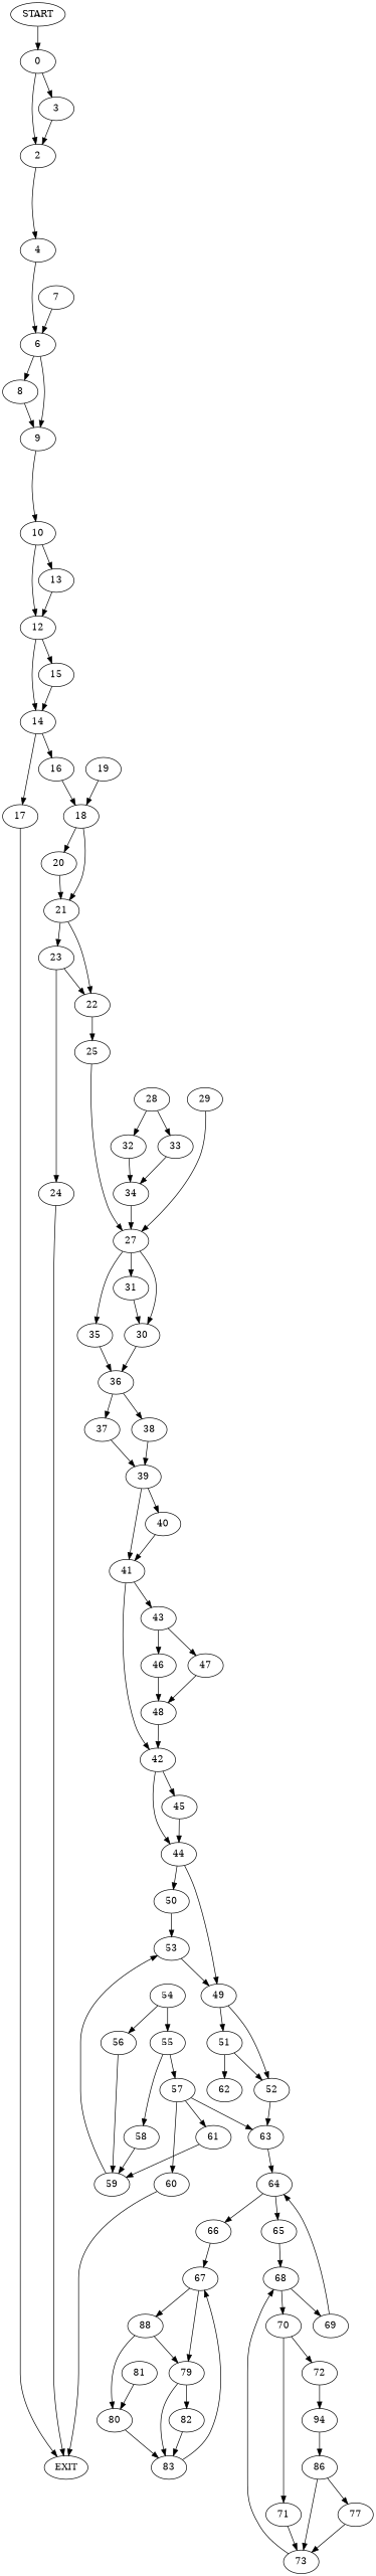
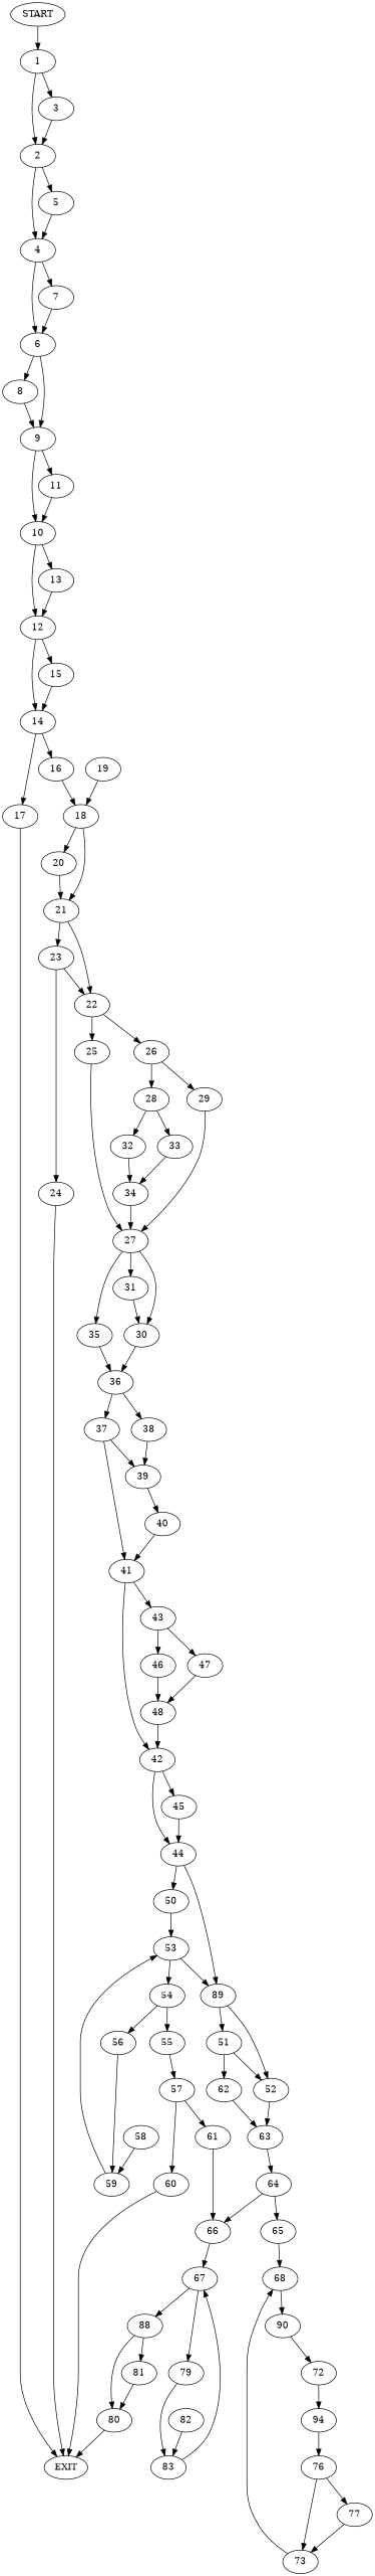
  digraph {
    n1 [label=START]
-   1 [label=0]
+   1
    2
    3
    n5 [label=EXIT]
    4
+   5
    6
    7
    8
    9
    10
+   11
    12
    13
    14
    15
    16
    17
    18
    20
    21
    19
    22
    23
    25
+   26
    24
    27
    28
    29
    30
    31
    35
    32
    33
    36
    34
    37
    38
    39
    40
    41
    42
    43
    44
    45
    46
    47
-   49
+   49 [label=89]
    50
    48
    51
    52
    53
    62
    63
    54
    64
    55
    56
    57
    58
    59
    60
    61
    65
    66
    68
    67
-   69
-   70
+   70 [label=90]
    n73 [label=88]
    79
    80
    81
    82
    83
-   71
    72
    73
    n82 [label=94]
-   76 [label=86]
+   76
    77
    n1 -> 1
    1 -> 2
    1 -> 3
    2 -> 4
+   2 -> 5
    3 -> 2
    4 -> 6
+   4 -> 7
+   5 -> 4
    6 -> 8
    6 -> 9
    7 -> 6
    8 -> 9
    9 -> 10
+   9 -> 11
    10 -> 12
    10 -> 13
+   11 -> 10
    12 -> 14
    12 -> 15
    13 -> 12
    14 -> 16
    14 -> 17
    15 -> 14
    16 -> 18
    17 -> n5
    18 -> 20
    18 -> 21
    20 -> 21
    21 -> 22
    21 -> 23
    19 -> 18
    22 -> 25
+   22 -> 26
    23 -> 22
    23 -> 24
    25 -> 27
+   26 -> 28
+   26 -> 29
    24 -> n5
    27 -> 30
    27 -> 31
    27 -> 35
    28 -> 32
    28 -> 33
    29 -> 27
    30 -> 36
    31 -> 30
    35 -> 36
    32 -> 34
    33 -> 34
    36 -> 37
    36 -> 38
    34 -> 27
    37 -> 39
    38 -> 39
    39 -> 40
-   39 -> 41
+   37 -> 41
    40 -> 41
    41 -> 42
    41 -> 43
    42 -> 44
    42 -> 45
    43 -> 46
    43 -> 47
    44 -> 49
    44 -> 50
    45 -> 44
    46 -> 48
    47 -> 48
    49 -> 51
    49 -> 52
    50 -> 53
    48 -> 42
    51 -> 52
    51 -> 62
    52 -> 63
    53 -> 49
-   57 -> 63
+   53 -> 54
+   62 -> 63
    63 -> 64
    54 -> 55
    54 -> 56
    64 -> 65
    64 -> 66
    55 -> 57
-   55 -> 58
    56 -> 59
    57 -> 60
    57 -> 61
    58 -> 59
    59 -> 53
    60 -> n5
-   61 -> 59
+   61 -> 66
    65 -> 68
    66 -> 67
-   68 -> 69
    68 -> 70
    67 -> n73
    67 -> 79
-   69 -> 64
-   70 -> 71
    70 -> 72
    n73 -> 80
-   n73 -> 79
-   79 -> 82
+   n73 -> 81
    79 -> 83
-   80 -> 83
+   80 -> n5
    81 -> 80
    82 -> 83
    83 -> 67
-   71 -> 73
    72 -> n82
    73 -> 68
    n82 -> 76
    76 -> 73
    76 -> 77
    77 -> 73
  }
